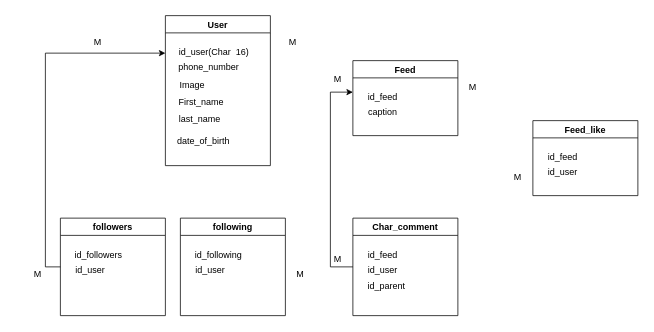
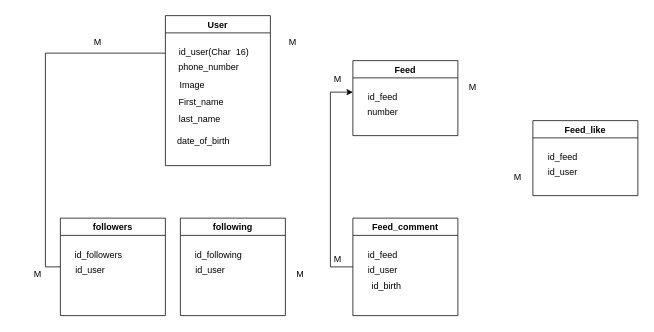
  <mxCell id="0" />
  <mxCell id="1" parent="0" />
  <mxCell id="2" value="User" style="swimlane;" vertex="1" parent="1"><mxGeometry x="220" y="20" width="140" height="200" as="geometry" /></mxCell>
  <mxCell id="3" value="id_user(Char&amp;nbsp; 16)" style="text;html=1;strokeColor=none;fillColor=none;align=center;verticalAlign=middle;whiteSpace=wrap;rounded=0;" vertex="1" parent="2"><mxGeometry x="10" y="34" width="110" height="30" as="geometry" /></mxCell>
  <mxCell id="4" value="phone_number" style="text;html=1;strokeColor=none;fillColor=none;align=center;verticalAlign=middle;whiteSpace=wrap;rounded=0;" vertex="1" parent="2"><mxGeometry x="28" y="54" width="60" height="30" as="geometry" /></mxCell>
  <mxCell id="5" value="Image" style="text;html=1;strokeColor=none;fillColor=none;align=center;verticalAlign=middle;whiteSpace=wrap;rounded=0;" vertex="1" parent="2"><mxGeometry x="6" y="78" width="60" height="30" as="geometry" /></mxCell>
  <mxCell id="6" value="First_name" style="text;html=1;strokeColor=none;fillColor=none;align=center;verticalAlign=middle;whiteSpace=wrap;rounded=0;" vertex="1" parent="2"><mxGeometry x="18" y="100" width="60" height="30" as="geometry" /></mxCell>
  <mxCell id="7" value="last_name" style="text;html=1;strokeColor=none;fillColor=none;align=center;verticalAlign=middle;whiteSpace=wrap;rounded=0;" vertex="1" parent="2"><mxGeometry x="16" y="123" width="60" height="30" as="geometry" /></mxCell>
  <mxCell id="8" value="date_of_birth" style="text;html=1;strokeColor=none;fillColor=none;align=center;verticalAlign=middle;whiteSpace=wrap;rounded=0;" vertex="1" parent="2"><mxGeometry x="21" y="153" width="60" height="30" as="geometry" /></mxCell>
  <mxCell id="9" value="Feed" style="swimlane;" vertex="1" parent="1"><mxGeometry x="470" y="80" width="140" height="100" as="geometry" /></mxCell>
  <mxCell id="10" value="id_feed" style="text;html=1;strokeColor=none;fillColor=none;align=center;verticalAlign=middle;whiteSpace=wrap;rounded=0;" vertex="1" parent="9"><mxGeometry x="10" y="34" width="60" height="30" as="geometry" /></mxCell>
- <mxCell id="11" value="caption" style="text;html=1;strokeColor=none;fillColor=none;align=center;verticalAlign=middle;whiteSpace=wrap;rounded=0;" vertex="1" parent="9"><mxGeometry x="10" y="54" width="60" height="30" as="geometry" /></mxCell>
+ <mxCell id="11" value="number" style="text;html=1;strokeColor=none;fillColor=none;align=center;verticalAlign=middle;whiteSpace=wrap;rounded=0;" vertex="1" parent="9"><mxGeometry x="10" y="54" width="60" height="30" as="geometry" /></mxCell>
  <mxCell id="12" value="Feed_like" style="swimlane;" vertex="1" parent="1"><mxGeometry x="710" y="160" width="140" height="100" as="geometry" /></mxCell>
  <mxCell id="13" value="id_feed" style="text;html=1;strokeColor=none;fillColor=none;align=center;verticalAlign=middle;whiteSpace=wrap;rounded=0;" vertex="1" parent="12"><mxGeometry x="10" y="34" width="60" height="30" as="geometry" /></mxCell>
  <mxCell id="14" value="id_user" style="text;html=1;strokeColor=none;fillColor=none;align=center;verticalAlign=middle;whiteSpace=wrap;rounded=0;" vertex="1" parent="12"><mxGeometry x="10" y="54" width="60" height="30" as="geometry" /></mxCell>
  <mxCell id="15" style="edgeStyle=orthogonalEdgeStyle;rounded=0;orthogonalLoop=1;jettySize=auto;html=1;exitX=0;exitY=0.5;exitDx=0;exitDy=0;" edge="1" parent="1" source="16"><mxGeometry relative="1" as="geometry"><mxPoint x="470" y="122" as="targetPoint" /><Array as="points"><mxPoint x="440" y="355" /><mxPoint x="440" y="122" /></Array></mxGeometry></mxCell>
- <mxCell id="16" value="Char_comment" style="swimlane;" vertex="1" parent="1"><mxGeometry x="470" y="290" width="140" height="130" as="geometry" /></mxCell>
+ <mxCell id="16" value="Feed_comment" style="swimlane;" vertex="1" parent="1"><mxGeometry x="470" y="290" width="140" height="130" as="geometry" /></mxCell>
  <mxCell id="17" value="id_feed" style="text;html=1;strokeColor=none;fillColor=none;align=center;verticalAlign=middle;whiteSpace=wrap;rounded=0;" vertex="1" parent="16"><mxGeometry x="10" y="34" width="60" height="30" as="geometry" /></mxCell>
  <mxCell id="18" value="id_user" style="text;html=1;strokeColor=none;fillColor=none;align=center;verticalAlign=middle;whiteSpace=wrap;rounded=0;" vertex="1" parent="16"><mxGeometry x="10" y="54" width="60" height="30" as="geometry" /></mxCell>
- <mxCell id="19" value="id_parent" style="text;html=1;strokeColor=none;fillColor=none;align=center;verticalAlign=middle;whiteSpace=wrap;rounded=0;" vertex="1" parent="16"><mxGeometry x="15" y="76" width="60" height="30" as="geometry" /></mxCell>
+ <mxCell id="19" value="id_birth" style="text;html=1;strokeColor=none;fillColor=none;align=center;verticalAlign=middle;whiteSpace=wrap;rounded=0;" vertex="1" parent="16"><mxGeometry x="15" y="76" width="60" height="30" as="geometry" /></mxCell>
  <mxCell id="20" value="following" style="swimlane;" vertex="1" parent="1"><mxGeometry x="240" y="290" width="140" height="130" as="geometry" /></mxCell>
  <mxCell id="21" value="id_following" style="text;html=1;strokeColor=none;fillColor=none;align=center;verticalAlign=middle;whiteSpace=wrap;rounded=0;" vertex="1" parent="20"><mxGeometry x="21" y="34" width="60" height="30" as="geometry" /></mxCell>
  <mxCell id="22" value="id_user" style="text;html=1;strokeColor=none;fillColor=none;align=center;verticalAlign=middle;whiteSpace=wrap;rounded=0;" vertex="1" parent="20"><mxGeometry x="10" y="54" width="60" height="30" as="geometry" /></mxCell>
- <mxCell id="23" style="edgeStyle=orthogonalEdgeStyle;rounded=0;orthogonalLoop=1;jettySize=auto;html=1;exitX=0;exitY=0.5;exitDx=0;exitDy=0;entryX=0;entryY=0.25;entryDx=0;entryDy=0;" edge="1" parent="1" source="24" target="2"><mxGeometry relative="1" as="geometry" /></mxCell>
+ <mxCell id="23" style="edgeStyle=orthogonalEdgeStyle;rounded=0;orthogonalLoop=1;jettySize=auto;html=1;exitX=0;exitY=0.5;exitDx=0;exitDy=0;entryX=0;entryY=0.25;entryDx=0;entryDy=0;endArrow=none;" edge="1" parent="1" source="24" target="2"><mxGeometry relative="1" as="geometry" /></mxCell>
  <mxCell id="24" value="followers" style="swimlane;" vertex="1" parent="1"><mxGeometry x="80" y="290" width="140" height="130" as="geometry" /></mxCell>
  <mxCell id="25" value="id_followers" style="text;html=1;strokeColor=none;fillColor=none;align=center;verticalAlign=middle;whiteSpace=wrap;rounded=0;" vertex="1" parent="24"><mxGeometry x="21" y="34" width="60" height="30" as="geometry" /></mxCell>
  <mxCell id="26" value="id_user" style="text;html=1;strokeColor=none;fillColor=none;align=center;verticalAlign=middle;whiteSpace=wrap;rounded=0;" vertex="1" parent="24"><mxGeometry x="10" y="54" width="60" height="30" as="geometry" /></mxCell>
  <mxCell id="27" value="M" style="text;html=1;strokeColor=none;fillColor=none;align=center;verticalAlign=middle;whiteSpace=wrap;rounded=0;" vertex="1" parent="1"><mxGeometry x="370" y="350" width="60" height="30" as="geometry" /></mxCell>
  <mxCell id="28" value="M" style="text;html=1;strokeColor=none;fillColor=none;align=center;verticalAlign=middle;whiteSpace=wrap;rounded=0;" vertex="1" parent="1"><mxGeometry x="360" y="40" width="60" height="30" as="geometry" /></mxCell>
  <mxCell id="29" value="M" style="text;html=1;strokeColor=none;fillColor=none;align=center;verticalAlign=middle;whiteSpace=wrap;rounded=0;" vertex="1" parent="1"><mxGeometry x="20" y="350" width="60" height="30" as="geometry" /></mxCell>
  <mxCell id="30" value="M" style="text;html=1;strokeColor=none;fillColor=none;align=center;verticalAlign=middle;whiteSpace=wrap;rounded=0;" vertex="1" parent="1"><mxGeometry x="100" y="40" width="60" height="30" as="geometry" /></mxCell>
  <mxCell id="31" value="M" style="text;html=1;strokeColor=none;fillColor=none;align=center;verticalAlign=middle;whiteSpace=wrap;rounded=0;" vertex="1" parent="1"><mxGeometry x="420" y="330" width="60" height="30" as="geometry" /></mxCell>
  <mxCell id="32" value="M" style="text;html=1;strokeColor=none;fillColor=none;align=center;verticalAlign=middle;whiteSpace=wrap;rounded=0;" vertex="1" parent="1"><mxGeometry x="420" y="90" width="60" height="30" as="geometry" /></mxCell>
  <mxCell id="33" value="M" style="text;html=1;strokeColor=none;fillColor=none;align=center;verticalAlign=middle;whiteSpace=wrap;rounded=0;" vertex="1" parent="1"><mxGeometry x="600" y="100" width="60" height="30" as="geometry" /></mxCell>
  <mxCell id="34" value="M" style="text;html=1;strokeColor=none;fillColor=none;align=center;verticalAlign=middle;whiteSpace=wrap;rounded=0;" vertex="1" parent="1"><mxGeometry x="660" y="220" width="60" height="30" as="geometry" /></mxCell>
